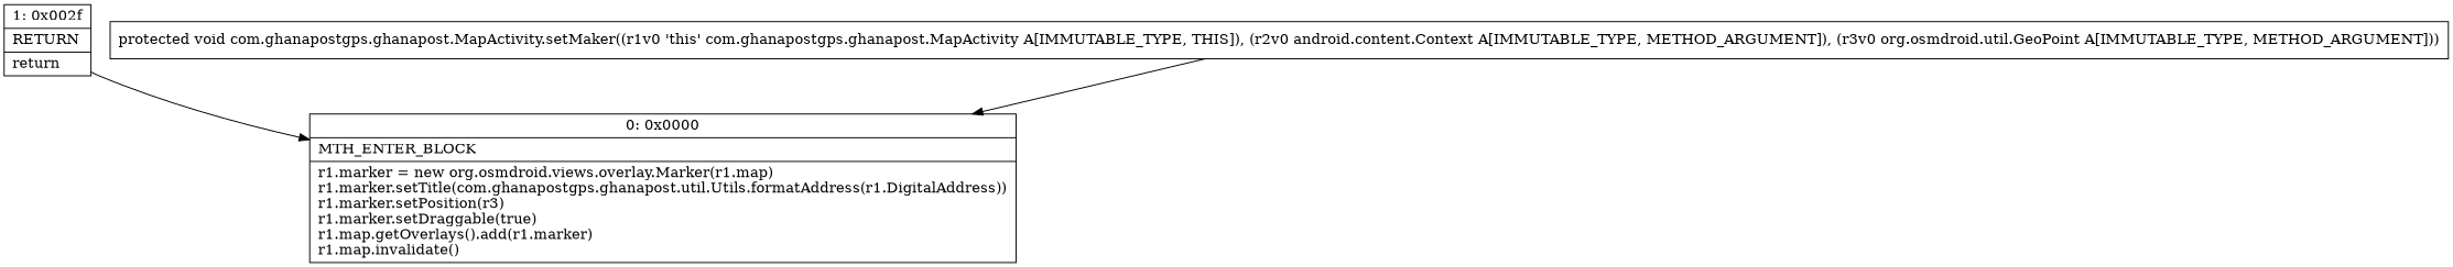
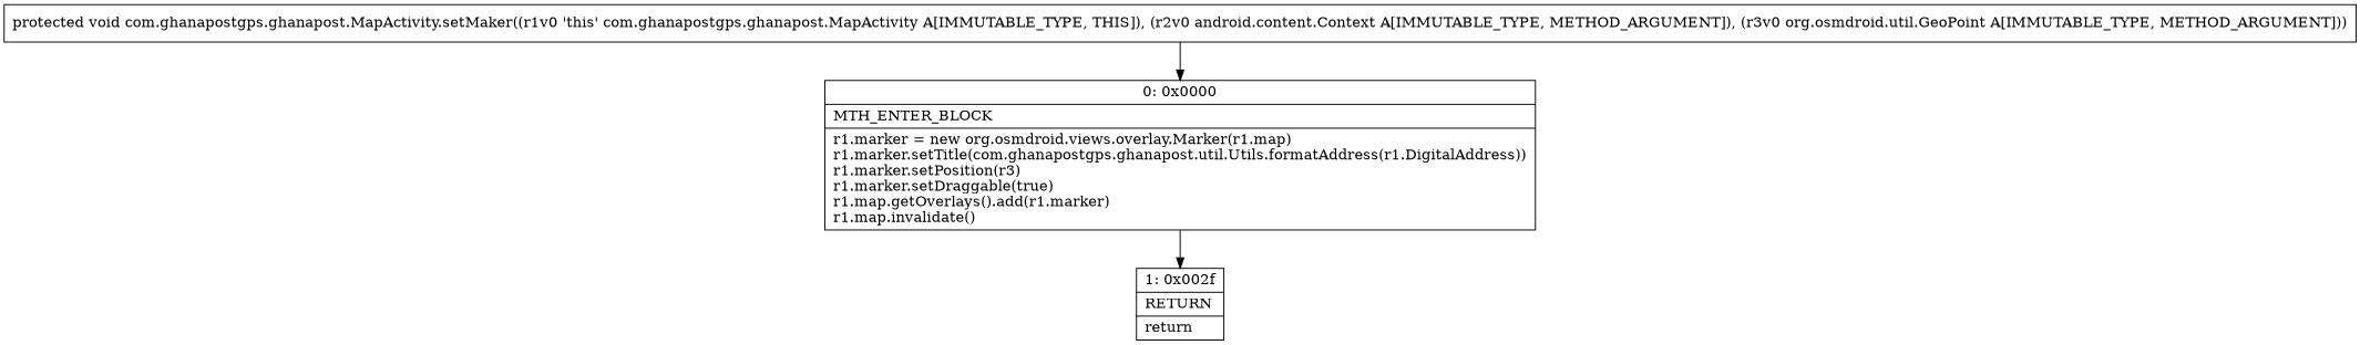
  digraph {
    node [shape=record]
    n1 [label="{0\:\ 0x0000|MTH_ENTER_BLOCK\l|r1.marker = new org.osmdroid.views.overlay.Marker(r1.map)\lr1.marker.setTitle(com.ghanapostgps.ghanapost.util.Utils.formatAddress(r1.DigitalAddress))\lr1.marker.setPosition(r3)\lr1.marker.setDraggable(true)\lr1.map.getOverlays().add(r1.marker)\lr1.map.invalidate()\l}"]
    n2 [label="{1\:\ 0x002f|RETURN\l|return\l}"]
    n3 [label="{protected void com.ghanapostgps.ghanapost.MapActivity.setMaker((r1v0 'this' com.ghanapostgps.ghanapost.MapActivity A[IMMUTABLE_TYPE, THIS]), (r2v0 android.content.Context A[IMMUTABLE_TYPE, METHOD_ARGUMENT]), (r3v0 org.osmdroid.util.GeoPoint A[IMMUTABLE_TYPE, METHOD_ARGUMENT])) }"]
-   n2 -> n1
+   n1 -> n2
    n3 -> n1
  }
